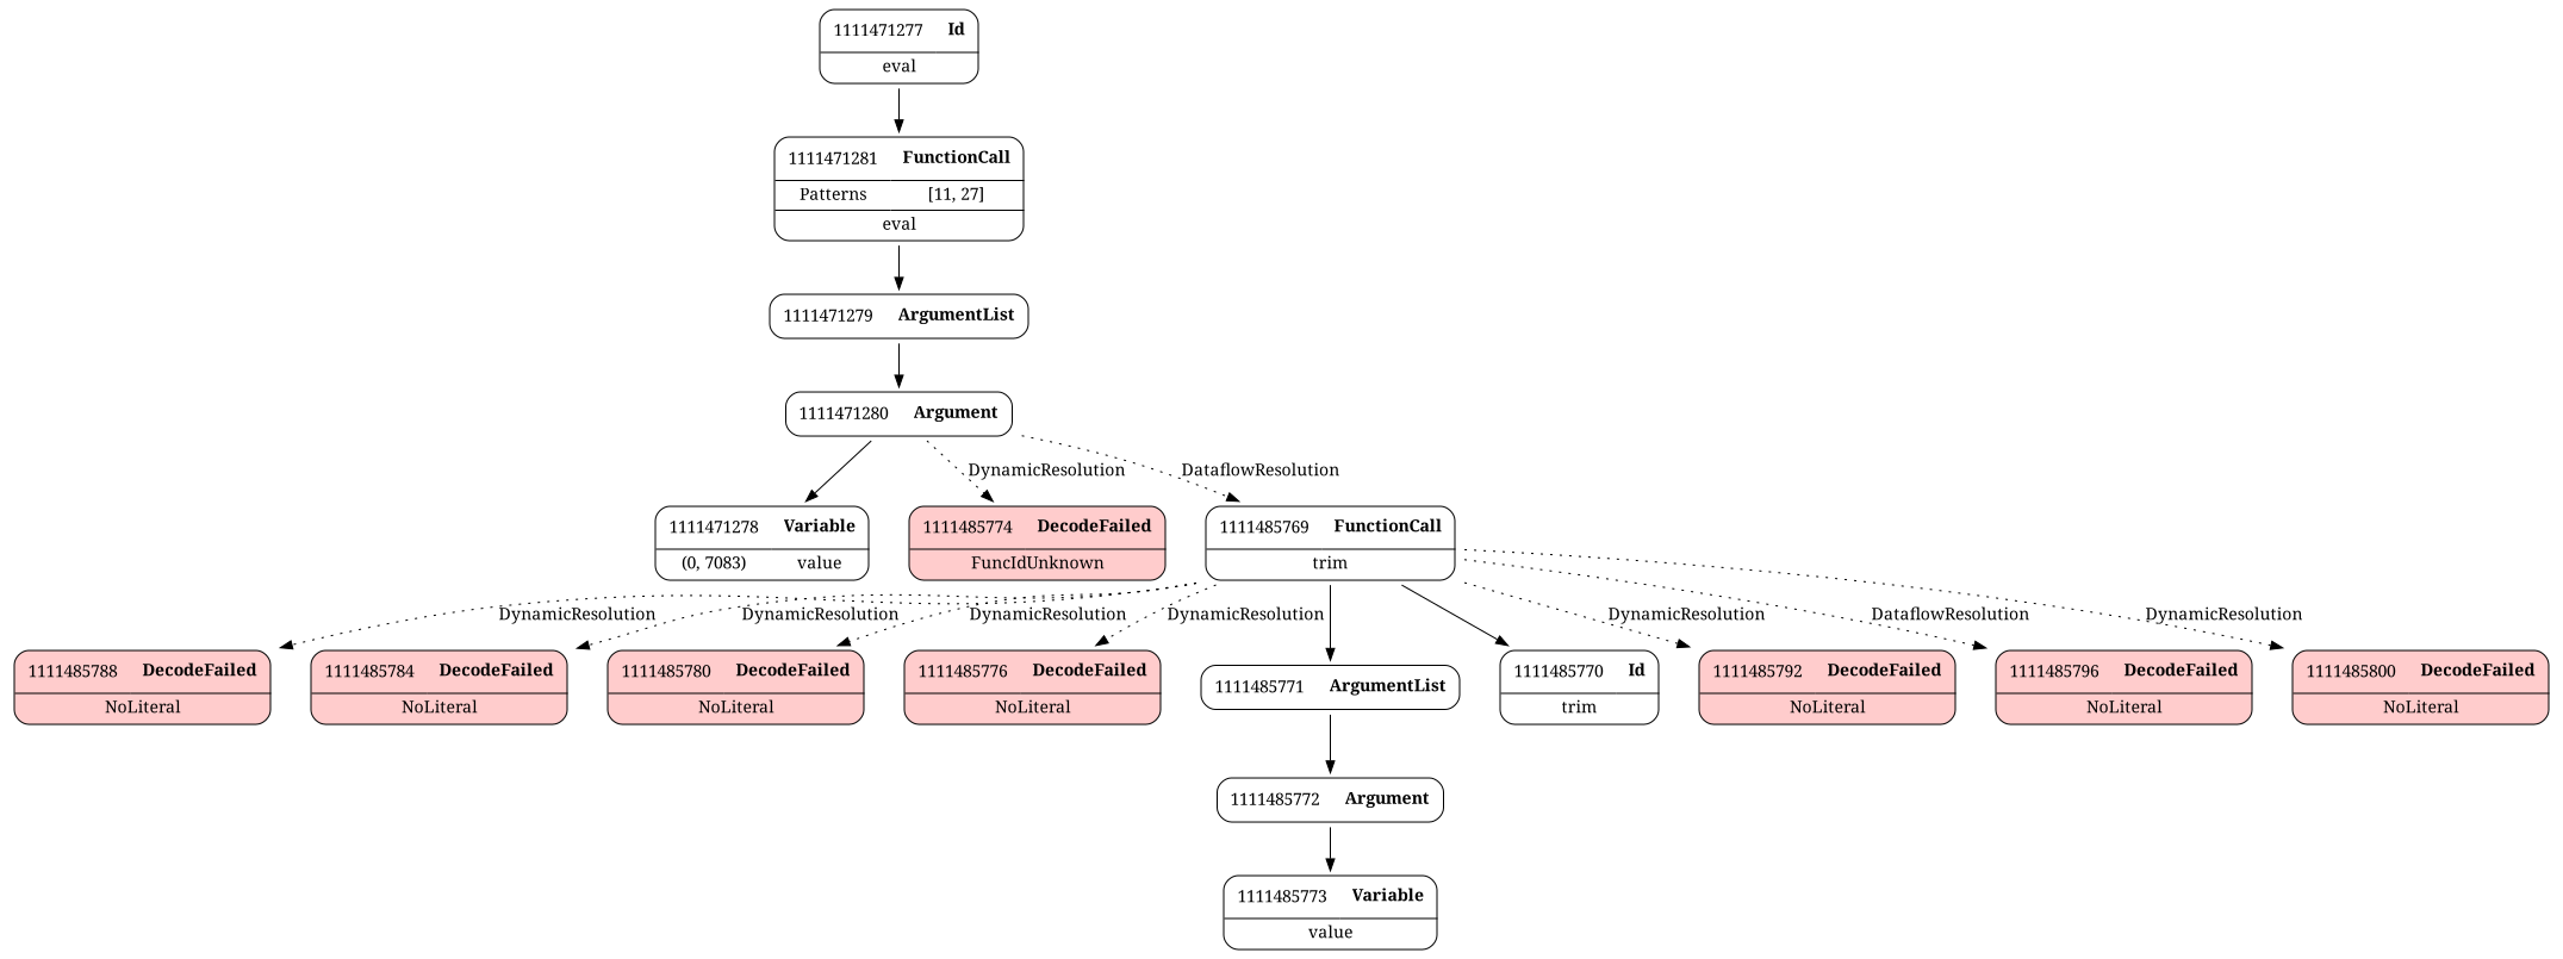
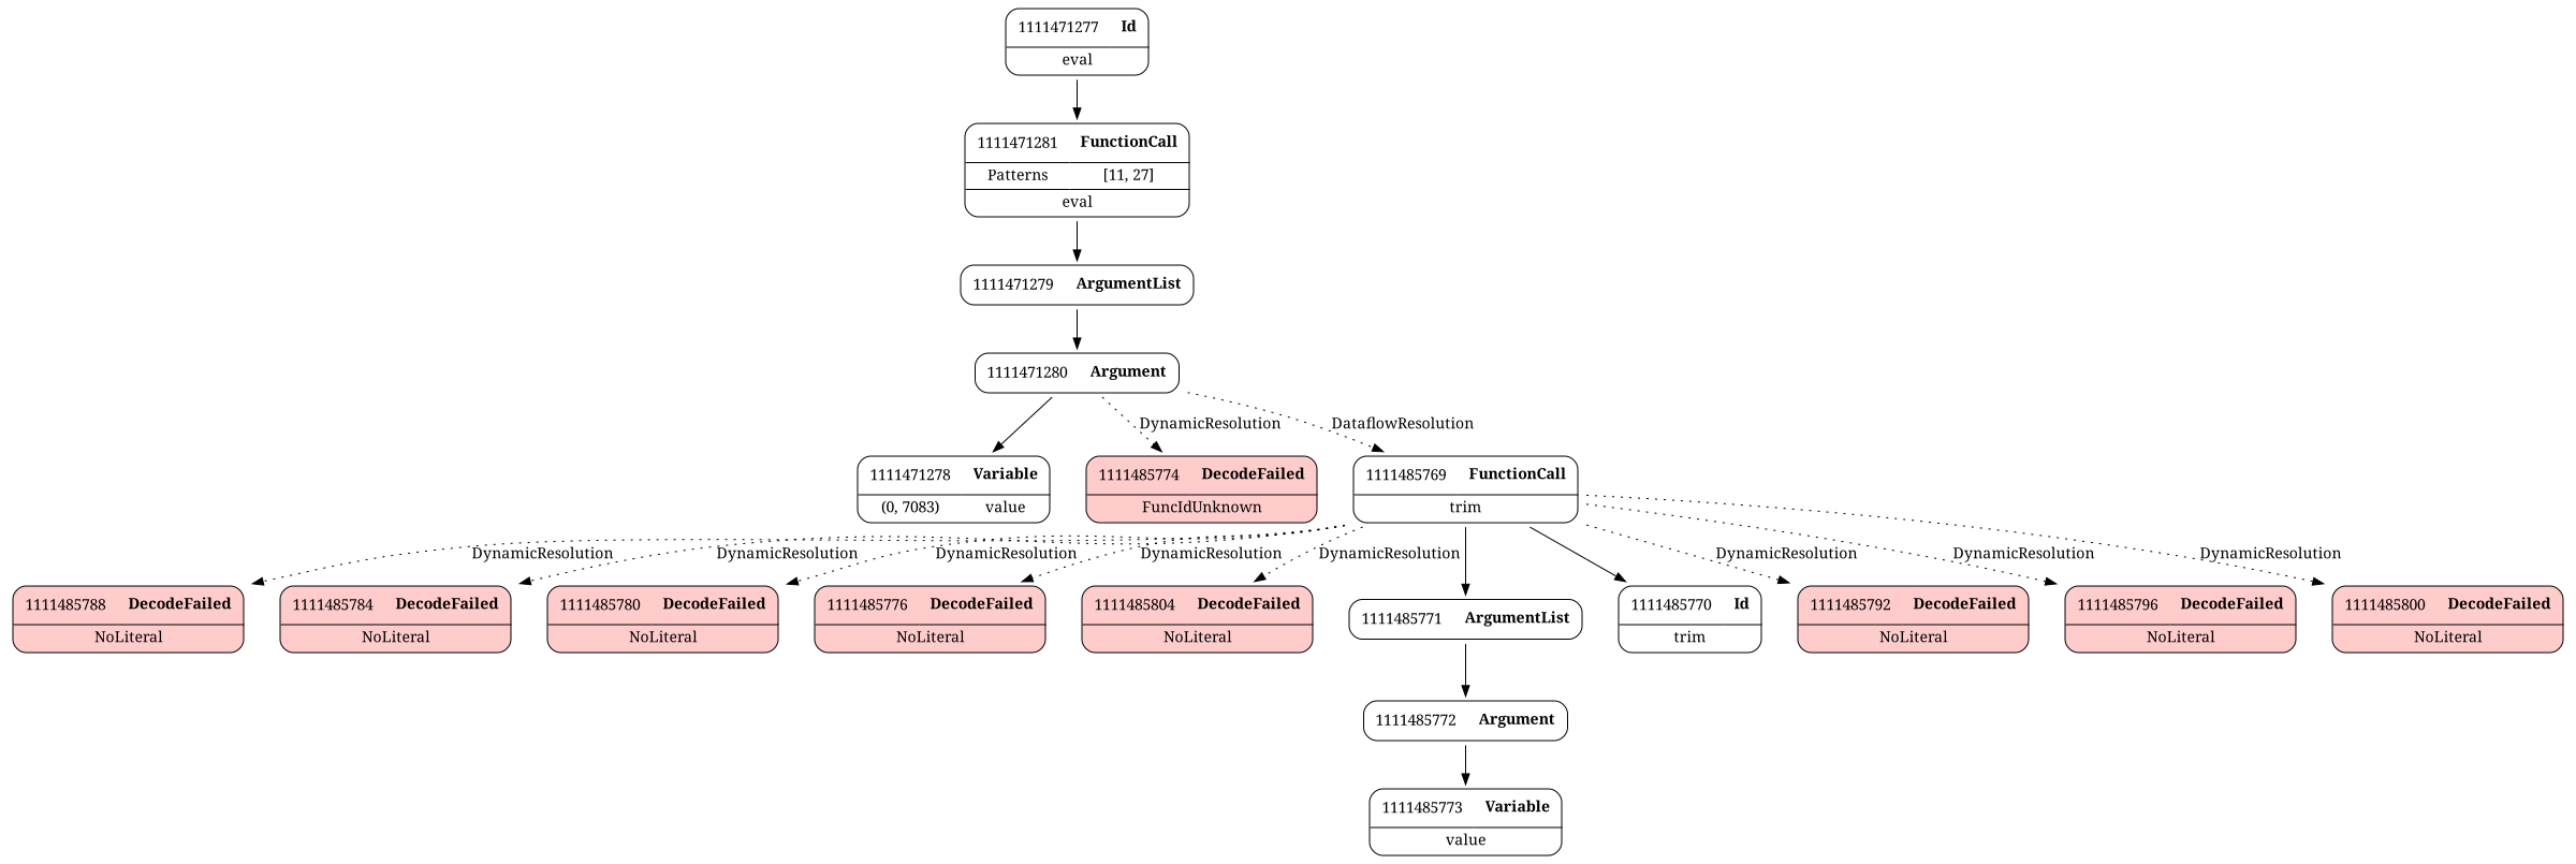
  digraph {
    fontname="Noto Serif"
    node [fontname="Noto Serif" shape=none]
    edge [fontname="Noto Serif" style=dotted]
    n1 [label=<<TABLE border='1' cellspacing='0' cellpadding='10' style='rounded' bgcolor='#FFCCCC' ><TR><TD border='0'>1111485788</TD><TD border='0'><B>DecodeFailed</B></TD></TR><HR/><TR><TD border='0' cellpadding='5' colspan='2'>NoLiteral</TD></TR></TABLE>>]
    n2 [label=<<TABLE border='1' cellspacing='0' cellpadding='10' style='rounded' bgcolor='#FFCCCC' ><TR><TD border='0'>1111485784</TD><TD border='0'><B>DecodeFailed</B></TD></TR><HR/><TR><TD border='0' cellpadding='5' colspan='2'>NoLiteral</TD></TR></TABLE>>]
    n3 [label=<<TABLE border='1' cellspacing='0' cellpadding='10' style='rounded' bgcolor='#FFCCCC' ><TR><TD border='0'>1111485780</TD><TD border='0'><B>DecodeFailed</B></TD></TR><HR/><TR><TD border='0' cellpadding='5' colspan='2'>NoLiteral</TD></TR></TABLE>>]
    n4 [label=<<TABLE border='1' cellspacing='0' cellpadding='10' style='rounded' ><TR><TD border='0'>1111471281</TD><TD border='0'><B>FunctionCall</B></TD></TR><HR/><TR><TD border='0' cellpadding='5'>Patterns</TD><TD border='0' cellpadding='5'>[11, 27]</TD></TR><HR/><TR><TD border='0' cellpadding='5' colspan='2'>eval</TD></TR></TABLE>>]
    n5 [label=<<TABLE border='1' cellspacing='0' cellpadding='10' style='rounded' ><TR><TD border='0'>1111471279</TD><TD border='0'><B>ArgumentList</B></TD></TR></TABLE>>]
    n6 [label=<<TABLE border='1' cellspacing='0' cellpadding='10' style='rounded' ><TR><TD border='0'>1111471277</TD><TD border='0'><B>Id</B></TD></TR><HR/><TR><TD border='0' cellpadding='5' colspan='2'>eval</TD></TR></TABLE>>]
    n7 [label=<<TABLE border='1' cellspacing='0' cellpadding='10' style='rounded' ><TR><TD border='0'>1111471280</TD><TD border='0'><B>Argument</B></TD></TR></TABLE>>]
    n8 [label=<<TABLE border='1' cellspacing='0' cellpadding='10' style='rounded' ><TR><TD border='0'>1111471278</TD><TD border='0'><B>Variable</B></TD></TR><HR/><TR><TD border='0' cellpadding='5'>(0, 7083)</TD><TD border='0' cellpadding='5'>value</TD></TR></TABLE>>]
    n9 [label=<<TABLE border='1' cellspacing='0' cellpadding='10' style='rounded' bgcolor='#FFCCCC' ><TR><TD border='0'>1111485774</TD><TD border='0'><B>DecodeFailed</B></TD></TR><HR/><TR><TD border='0' cellpadding='5' colspan='2'>FuncIdUnknown</TD></TR></TABLE>>]
    n10 [label=<<TABLE border='1' cellspacing='0' cellpadding='10' style='rounded' ><TR><TD border='0'>1111485769</TD><TD border='0'><B>FunctionCall</B></TD></TR><HR/><TR><TD border='0' cellpadding='5' colspan='2'>trim</TD></TR></TABLE>>]
    n11 [label=<<TABLE border='1' cellspacing='0' cellpadding='10' style='rounded' bgcolor='#FFCCCC' ><TR><TD border='0'>1111485776</TD><TD border='0'><B>DecodeFailed</B></TD></TR><HR/><TR><TD border='0' cellpadding='5' colspan='2'>NoLiteral</TD></TR></TABLE>>]
+   n12 [label=<<TABLE border='1' cellspacing='0' cellpadding='10' style='rounded' bgcolor='#FFCCCC' ><TR><TD border='0'>1111485804</TD><TD border='0'><B>DecodeFailed</B></TD></TR><HR/><TR><TD border='0' cellpadding='5' colspan='2'>NoLiteral</TD></TR></TABLE>>]
    n13 [label=<<TABLE border='1' cellspacing='0' cellpadding='10' style='rounded' ><TR><TD border='0'>1111485771</TD><TD border='0'><B>ArgumentList</B></TD></TR></TABLE>>]
    n14 [label=<<TABLE border='1' cellspacing='0' cellpadding='10' style='rounded' ><TR><TD border='0'>1111485770</TD><TD border='0'><B>Id</B></TD></TR><HR/><TR><TD border='0' cellpadding='5' colspan='2'>trim</TD></TR></TABLE>>]
    n15 [label=<<TABLE border='1' cellspacing='0' cellpadding='10' style='rounded' bgcolor='#FFCCCC' ><TR><TD border='0'>1111485792</TD><TD border='0'><B>DecodeFailed</B></TD></TR><HR/><TR><TD border='0' cellpadding='5' colspan='2'>NoLiteral</TD></TR></TABLE>>]
    n16 [label=<<TABLE border='1' cellspacing='0' cellpadding='10' style='rounded' bgcolor='#FFCCCC' ><TR><TD border='0'>1111485796</TD><TD border='0'><B>DecodeFailed</B></TD></TR><HR/><TR><TD border='0' cellpadding='5' colspan='2'>NoLiteral</TD></TR></TABLE>>]
    n17 [label=<<TABLE border='1' cellspacing='0' cellpadding='10' style='rounded' bgcolor='#FFCCCC' ><TR><TD border='0'>1111485800</TD><TD border='0'><B>DecodeFailed</B></TD></TR><HR/><TR><TD border='0' cellpadding='5' colspan='2'>NoLiteral</TD></TR></TABLE>>]
    n18 [label=<<TABLE border='1' cellspacing='0' cellpadding='10' style='rounded' ><TR><TD border='0'>1111485772</TD><TD border='0'><B>Argument</B></TD></TR></TABLE>>]
    n19 [label=<<TABLE border='1' cellspacing='0' cellpadding='10' style='rounded' ><TR><TD border='0'>1111485773</TD><TD border='0'><B>Variable</B></TD></TR><HR/><TR><TD border='0' cellpadding='5' colspan='2'>value</TD></TR></TABLE>>]
    n4 -> n5 [weight=2 style=""]
    n5 -> n7 [weight=2 style=""]
    n6 -> n4 [weight=2 style=""]
    n7 -> n8 [weight=2 style=""]
    n7 -> n9 [label=DynamicResolution]
    n7 -> n10 [label=DataflowResolution]
    n10 -> n1 [label=DynamicResolution]
    n10 -> n2 [label=DynamicResolution]
    n10 -> n3 [label=DynamicResolution]
    n10 -> n11 [label=DynamicResolution]
+   n10 -> n12 [label=DynamicResolution]
    n10 -> n13 [weight=2 style=""]
    n10 -> n14 [weight=2 style=""]
    n10 -> n15 [label=DynamicResolution]
-   n10 -> n16 [label=DataflowResolution]
+   n10 -> n16 [label=DynamicResolution]
    n10 -> n17 [label=DynamicResolution]
    n13 -> n18 [weight=2 style=""]
    n18 -> n19 [weight=2 style=""]
  }
